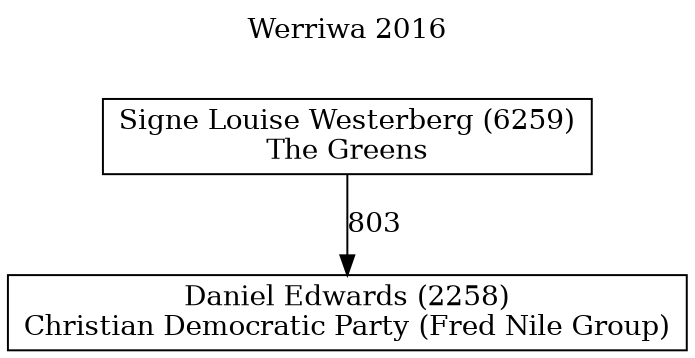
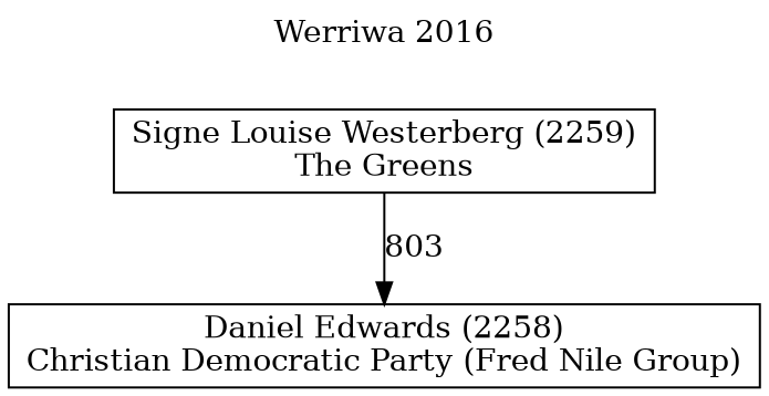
  digraph {
    label="Werriwa 2016"
    labelloc=t
    mclimit=10
    node [shape=box]
    n1 [label="Daniel Edwards (2258)\nChristian Democratic Party (Fred Nile Group)"]
-   n2 [label="Signe Louise Westerberg (6259)\nThe Greens"]
+   n2 [label="Signe Louise Westerberg (2259)\nThe Greens"]
    n2 -> n1 [label=803]
  }
